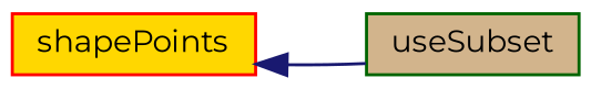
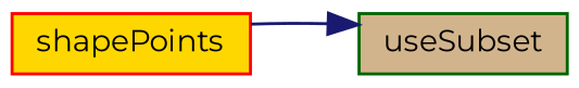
  digraph {
    rankdir=LR
    fontname=Montserrat
    node [fontname=Montserrat fontsize=10 shape=record style=filled]
    n1 [color=red fillcolor=gold fontcolor=black height=0.2 label=shapePoints width=0.4]
    n2 [color=darkgreen height=0.2 label=useSubset width=0.4 fillcolor=tan]
-   n1 -> n2 [color=midnightblue dir=back fontname=Montserrat fontsize=10 labelfontname=FreeSans labelfontsize=10 style=solid]
+   n2 -> n1 [color=midnightblue dir=back fontname=Montserrat fontsize=10 labelfontname=FreeSans labelfontsize=10 style=solid]
  }
